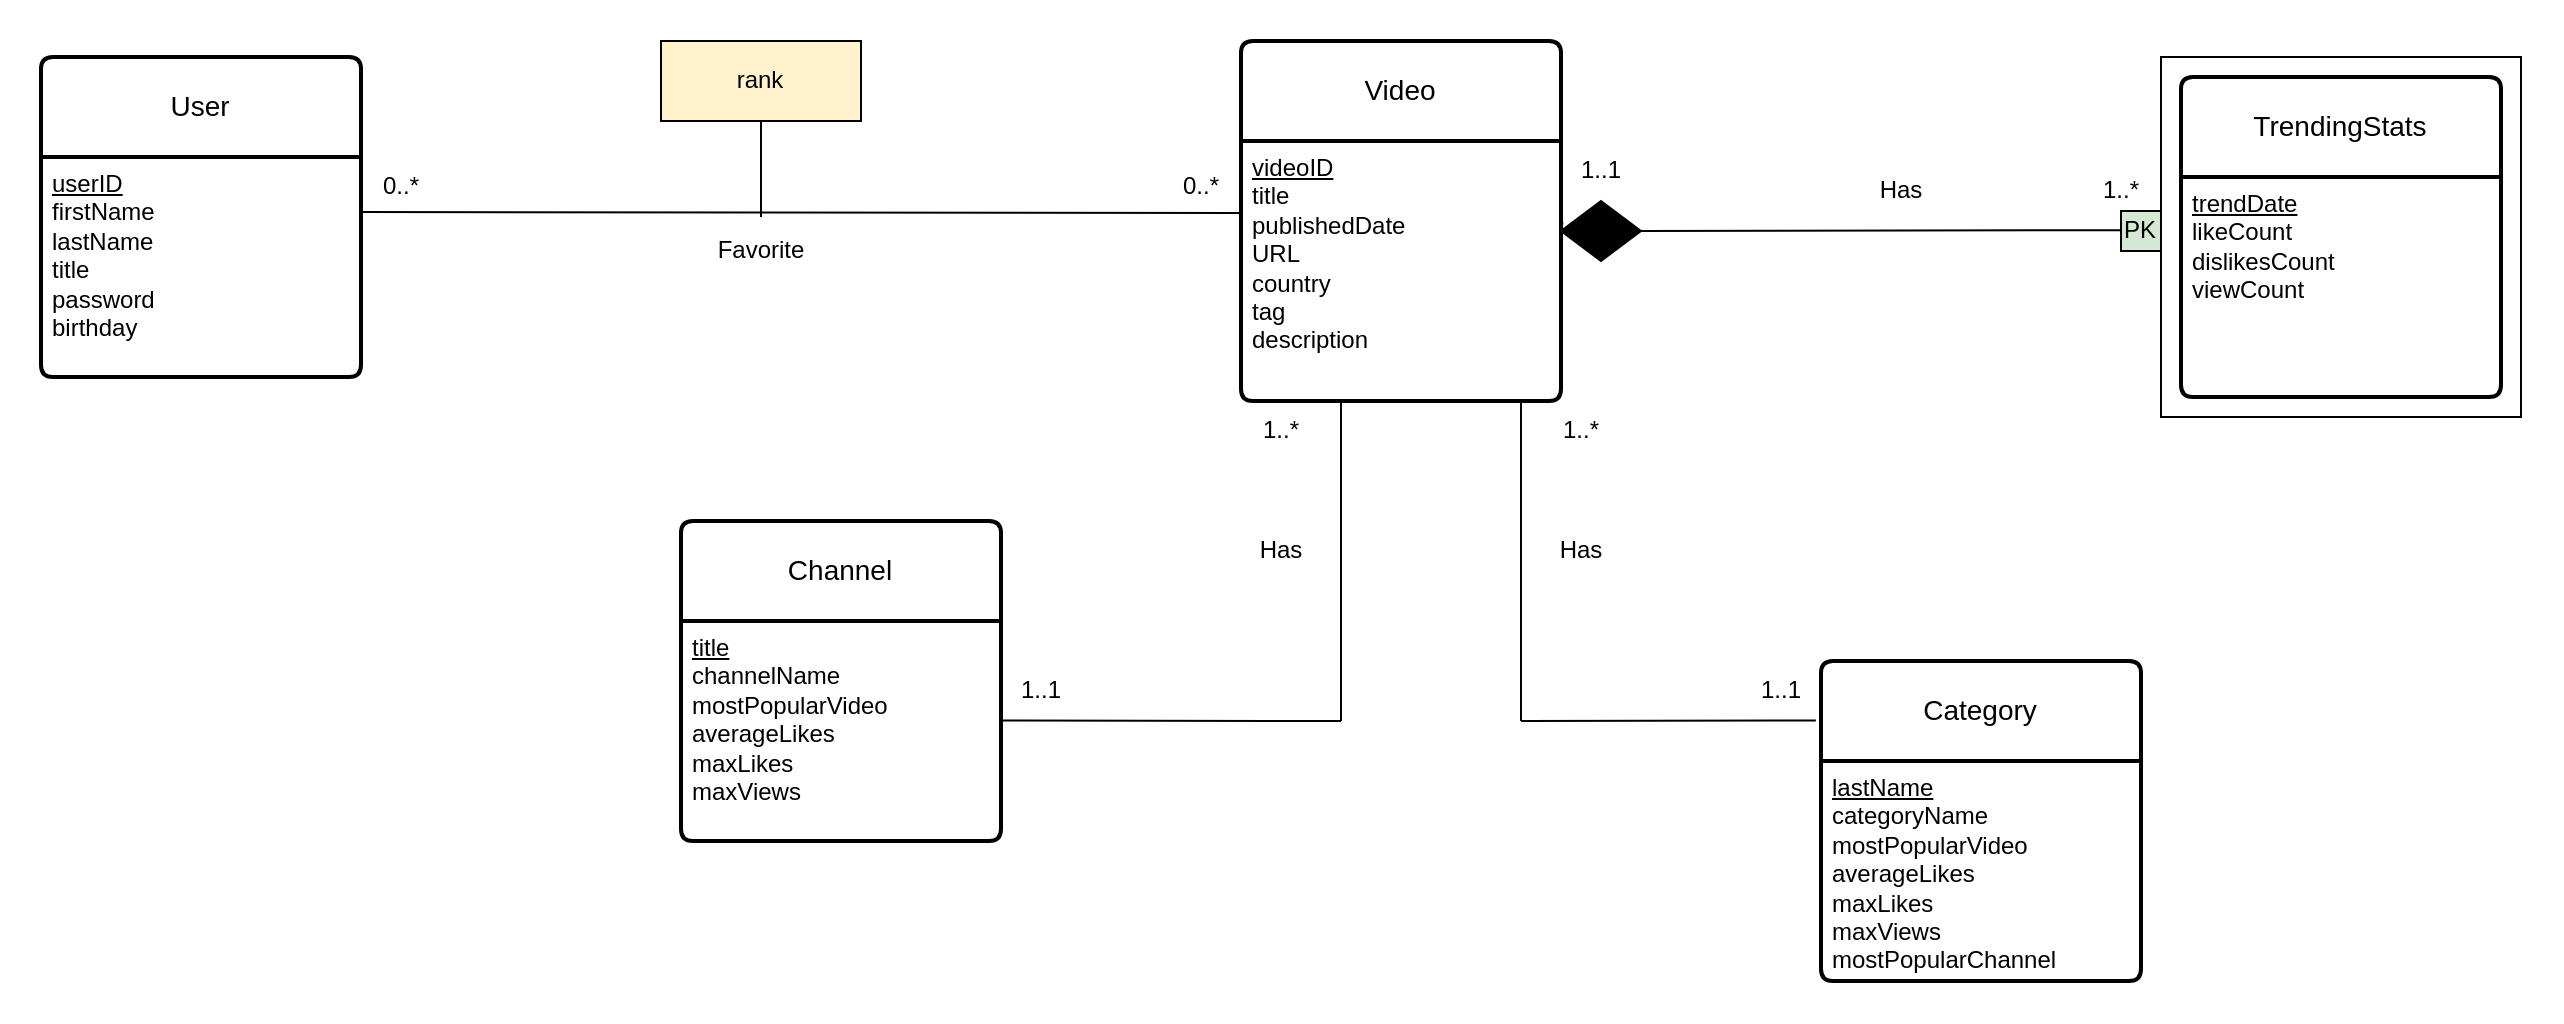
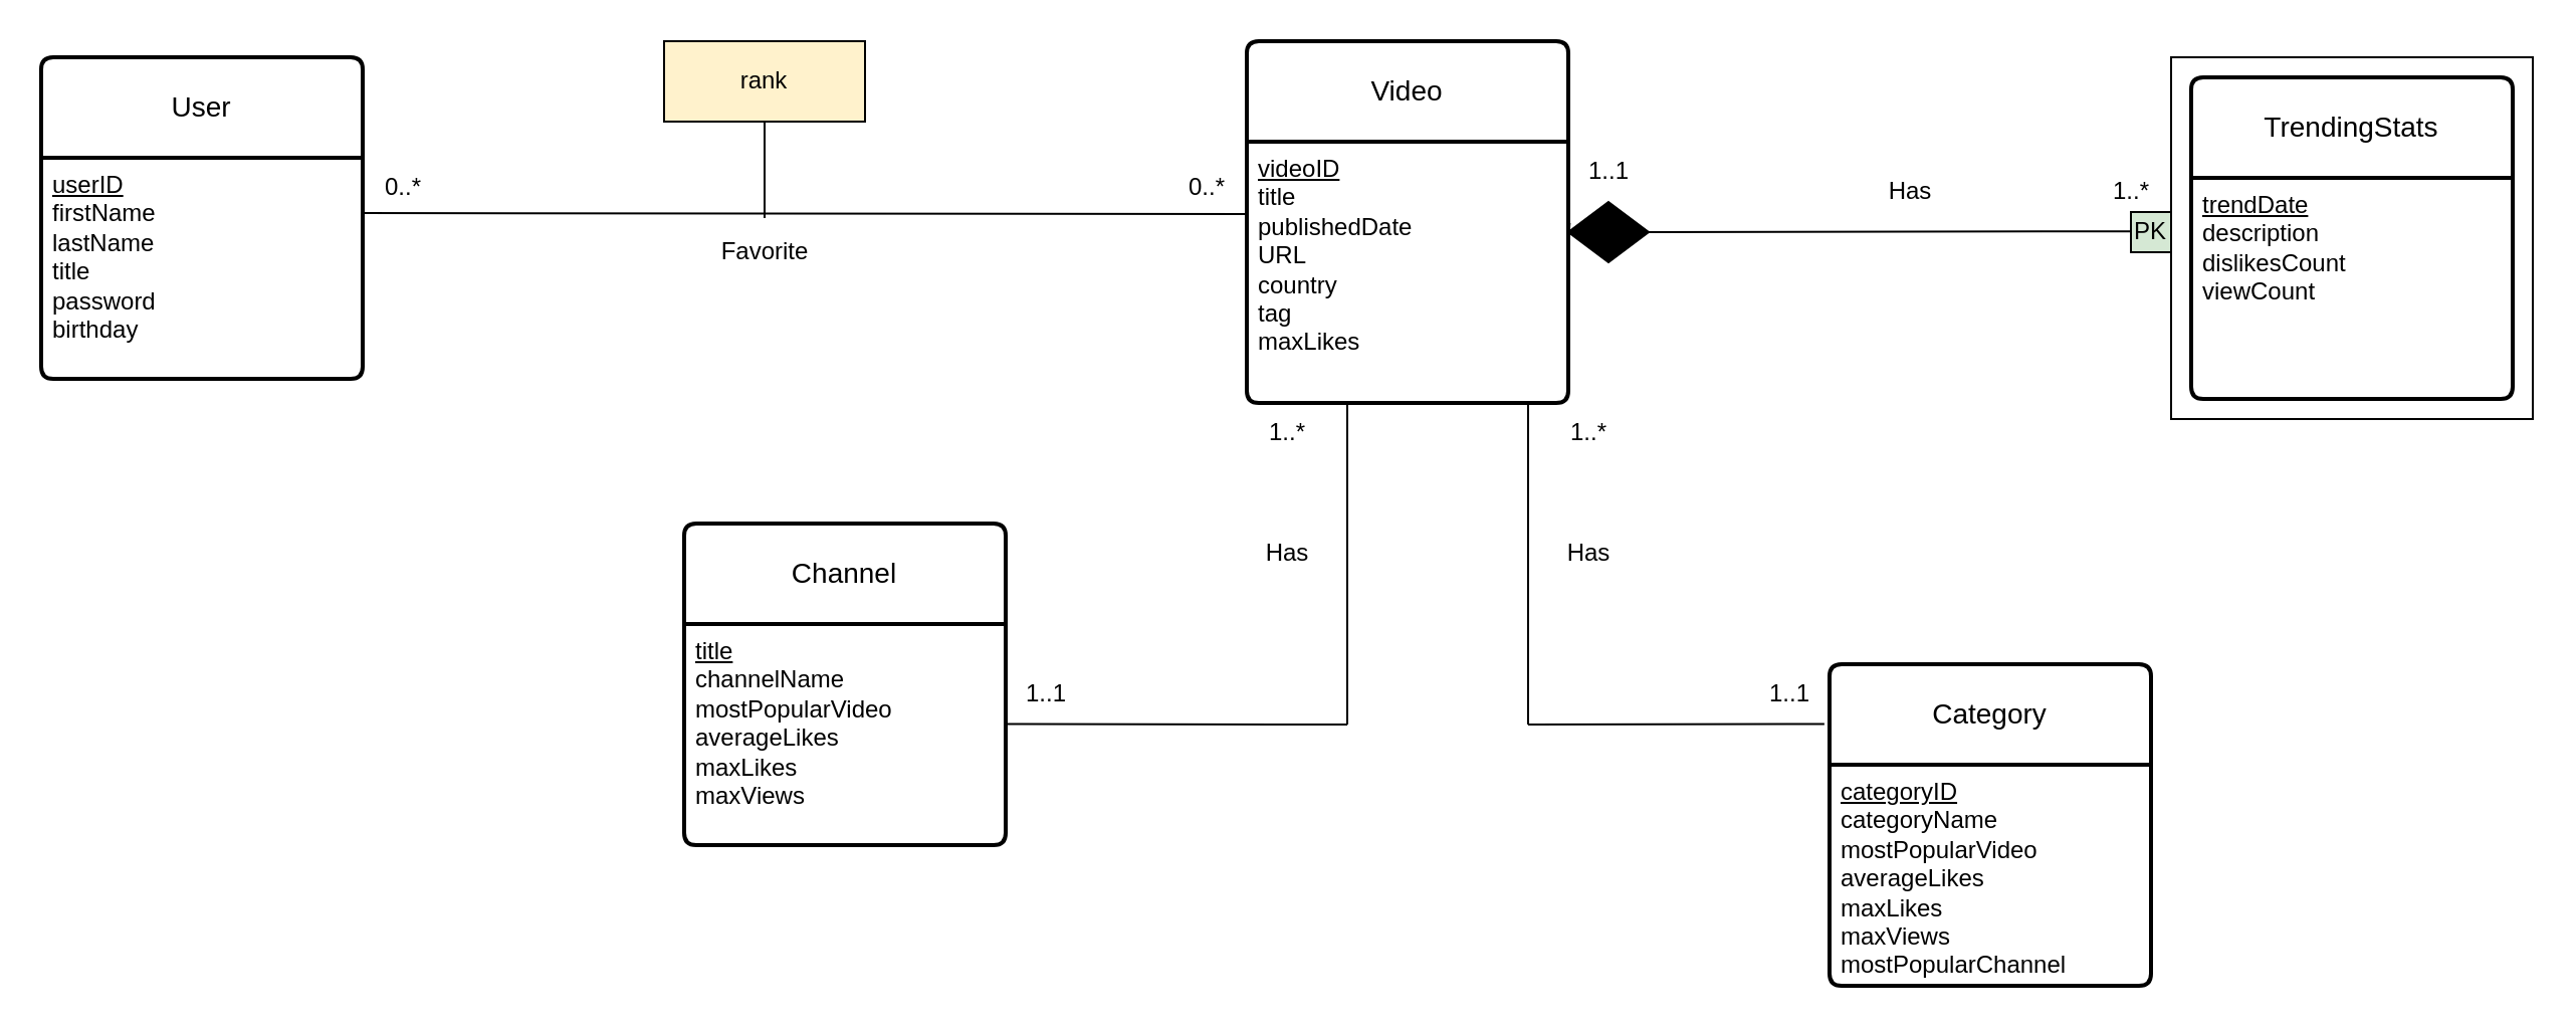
  <mxCell id="0" />
  <mxCell id="1" parent="0" />
  <mxCell id="2" value="User" style="swimlane;childLayout=stackLayout;horizontal=1;startSize=50;horizontalStack=0;rounded=1;fontSize=14;fontStyle=0;strokeWidth=2;resizeParent=0;resizeLast=1;shadow=0;dashed=0;align=center;arcSize=4;whiteSpace=wrap;html=1;" parent="1" vertex="1"><mxGeometry x="20" y="28" width="160" height="160" as="geometry" /></mxCell>
  <mxCell id="3" value="&lt;u&gt;userID&lt;/u&gt;&lt;br&gt;firstName&lt;br&gt;lastName&lt;br&gt;title&lt;br&gt;password&lt;br&gt;birthday" style="align=left;strokeColor=none;fillColor=none;spacingLeft=4;fontSize=12;verticalAlign=top;resizable=0;rotatable=0;part=1;html=1;" parent="2" vertex="1"><mxGeometry y="50" width="160" height="110" as="geometry" /></mxCell>
  <mxCell id="4" value="Video" style="swimlane;childLayout=stackLayout;horizontal=1;startSize=50;horizontalStack=0;rounded=1;fontSize=14;fontStyle=0;strokeWidth=2;resizeParent=0;resizeLast=1;shadow=0;dashed=0;align=center;arcSize=4;whiteSpace=wrap;html=1;" parent="1" vertex="1"><mxGeometry x="620" y="20" width="160" height="180" as="geometry" /></mxCell>
- <mxCell id="5" value="&lt;u&gt;videoID&lt;/u&gt;&lt;br&gt;title&lt;br&gt;publishedDate&lt;br&gt;URL&lt;br&gt;country&lt;br&gt;tag&lt;br&gt;description&lt;br&gt;" style="align=left;strokeColor=none;fillColor=none;spacingLeft=4;fontSize=12;verticalAlign=top;resizable=0;rotatable=0;part=1;html=1;" parent="4" vertex="1"><mxGeometry y="50" width="160" height="130" as="geometry" /></mxCell>
+ <mxCell id="5" value="&lt;u&gt;videoID&lt;/u&gt;&lt;br&gt;title&lt;br&gt;publishedDate&lt;br&gt;URL&lt;br&gt;country&lt;br&gt;tag&lt;br&gt;maxLikes&lt;br&gt;" style="align=left;strokeColor=none;fillColor=none;spacingLeft=4;fontSize=12;verticalAlign=top;resizable=0;rotatable=0;part=1;html=1;" parent="4" vertex="1"><mxGeometry y="50" width="160" height="130" as="geometry" /></mxCell>
  <mxCell id="6" value="TrendingStats" style="swimlane;childLayout=stackLayout;horizontal=1;startSize=50;horizontalStack=0;rounded=1;fontSize=14;fontStyle=0;strokeWidth=2;resizeParent=0;resizeLast=1;shadow=0;dashed=0;align=center;arcSize=4;whiteSpace=wrap;html=1;" parent="1" vertex="1"><mxGeometry x="1090" y="38" width="160" height="160" as="geometry" /></mxCell>
- <mxCell id="7" value="&lt;u&gt;trendDate&lt;br&gt;&lt;/u&gt;likeCount&lt;br&gt;dislikesCount&lt;br&gt;viewCount" style="align=left;strokeColor=none;fillColor=none;spacingLeft=4;fontSize=12;verticalAlign=top;resizable=0;rotatable=0;part=1;html=1;" parent="6" vertex="1"><mxGeometry y="50" width="160" height="110" as="geometry" /></mxCell>
+ <mxCell id="7" value="&lt;u&gt;trendDate&lt;br&gt;&lt;/u&gt;description&lt;br&gt;dislikesCount&lt;br&gt;viewCount" style="align=left;strokeColor=none;fillColor=none;spacingLeft=4;fontSize=12;verticalAlign=top;resizable=0;rotatable=0;part=1;html=1;" parent="6" vertex="1"><mxGeometry y="50" width="160" height="110" as="geometry" /></mxCell>
  <mxCell id="8" value="Channel" style="swimlane;childLayout=stackLayout;horizontal=1;startSize=50;horizontalStack=0;rounded=1;fontSize=14;fontStyle=0;strokeWidth=2;resizeParent=0;resizeLast=1;shadow=0;dashed=0;align=center;arcSize=4;whiteSpace=wrap;html=1;" parent="1" vertex="1"><mxGeometry x="340" y="260" width="160" height="160" as="geometry" /></mxCell>
  <mxCell id="9" value="&lt;u&gt;title&lt;br&gt;&lt;/u&gt;channelName&lt;br&gt;mostPopularVideo&lt;br&gt;averageLikes&lt;br&gt;maxLikes&lt;br&gt;maxViews" style="align=left;strokeColor=none;fillColor=none;spacingLeft=4;fontSize=12;verticalAlign=top;resizable=0;rotatable=0;part=1;html=1;" parent="8" vertex="1"><mxGeometry y="50" width="160" height="110" as="geometry" /></mxCell>
  <mxCell id="10" value="Has" style="text;html=1;align=center;verticalAlign=middle;resizable=0;points=[];autosize=1;strokeColor=none;fillColor=none;" parent="1" vertex="1"><mxGeometry x="930" y="80" width="40" height="30" as="geometry" /></mxCell>
  <mxCell id="11" value="1..*" style="text;html=1;align=center;verticalAlign=middle;resizable=0;points=[];autosize=1;strokeColor=none;fillColor=none;" parent="1" vertex="1"><mxGeometry x="1040" y="80" width="40" height="30" as="geometry" /></mxCell>
  <mxCell id="12" value="1..1" style="text;html=1;align=center;verticalAlign=middle;resizable=0;points=[];autosize=1;strokeColor=none;fillColor=none;" parent="1" vertex="1"><mxGeometry x="780" y="70" width="40" height="30" as="geometry" /></mxCell>
  <mxCell id="13" value="Category" style="swimlane;childLayout=stackLayout;horizontal=1;startSize=50;horizontalStack=0;rounded=1;fontSize=14;fontStyle=0;strokeWidth=2;resizeParent=0;resizeLast=1;shadow=0;dashed=0;align=center;arcSize=4;whiteSpace=wrap;html=1;" parent="1" vertex="1"><mxGeometry x="910" y="330" width="160" height="160" as="geometry" /></mxCell>
- <mxCell id="14" value="&lt;u&gt;lastName&lt;br&gt;&lt;/u&gt;categoryName&lt;br&gt;mostPopularVideo&lt;br&gt;averageLikes&lt;br&gt;maxLikes&lt;br&gt;maxViews&lt;br&gt;mostPopularChannel" style="align=left;strokeColor=none;fillColor=none;spacingLeft=4;fontSize=12;verticalAlign=top;resizable=0;rotatable=0;part=1;html=1;" parent="13" vertex="1"><mxGeometry y="50" width="160" height="110" as="geometry" /></mxCell>
+ <mxCell id="14" value="&lt;u&gt;categoryID&lt;br&gt;&lt;/u&gt;categoryName&lt;br&gt;mostPopularVideo&lt;br&gt;averageLikes&lt;br&gt;maxLikes&lt;br&gt;maxViews&lt;br&gt;mostPopularChannel" style="align=left;strokeColor=none;fillColor=none;spacingLeft=4;fontSize=12;verticalAlign=top;resizable=0;rotatable=0;part=1;html=1;" parent="13" vertex="1"><mxGeometry y="50" width="160" height="110" as="geometry" /></mxCell>
  <mxCell id="15" value="" style="endArrow=none;html=1;rounded=0;" parent="1" edge="1"><mxGeometry width="50" height="50" relative="1" as="geometry"><mxPoint x="760" y="360" as="sourcePoint" /><mxPoint x="760" y="200" as="targetPoint" /></mxGeometry></mxCell>
  <mxCell id="16" value="" style="endArrow=none;html=1;rounded=0;entryX=-0.016;entryY=0.186;entryDx=0;entryDy=0;entryPerimeter=0;" parent="1" target="13" edge="1"><mxGeometry width="50" height="50" relative="1" as="geometry"><mxPoint x="760" y="360" as="sourcePoint" /><mxPoint x="810" y="310" as="targetPoint" /></mxGeometry></mxCell>
  <mxCell id="17" value="" style="endArrow=none;html=1;rounded=0;" parent="1" edge="1"><mxGeometry width="50" height="50" relative="1" as="geometry"><mxPoint x="670" y="360" as="sourcePoint" /><mxPoint x="670" y="200" as="targetPoint" /></mxGeometry></mxCell>
  <mxCell id="18" value="" style="endArrow=none;html=1;rounded=0;exitX=1.006;exitY=0.452;exitDx=0;exitDy=0;exitPerimeter=0;" parent="1" source="9" edge="1"><mxGeometry width="50" height="50" relative="1" as="geometry"><mxPoint x="510" y="360" as="sourcePoint" /><mxPoint x="670" y="360" as="targetPoint" /></mxGeometry></mxCell>
  <mxCell id="19" value="" style="endArrow=none;html=1;rounded=0;entryX=-0.006;entryY=0.481;entryDx=0;entryDy=0;entryPerimeter=0;" parent="1" target="34" edge="1" source="36"><mxGeometry width="50" height="50" relative="1" as="geometry"><mxPoint x="780" y="120" as="sourcePoint" /><mxPoint x="830" y="70" as="targetPoint" /></mxGeometry></mxCell>
  <mxCell id="20" value="" style="endArrow=none;html=1;rounded=0;exitX=1;exitY=0.25;exitDx=0;exitDy=0;" parent="1" source="3" edge="1"><mxGeometry width="50" height="50" relative="1" as="geometry"><mxPoint x="230" y="110" as="sourcePoint" /><mxPoint x="620" y="106" as="targetPoint" /></mxGeometry></mxCell>
  <mxCell id="21" value="Has" style="text;html=1;align=center;verticalAlign=middle;resizable=0;points=[];autosize=1;strokeColor=none;fillColor=none;" parent="1" vertex="1"><mxGeometry x="770" y="260" width="40" height="30" as="geometry" /></mxCell>
  <mxCell id="22" value="1..1" style="text;html=1;align=center;verticalAlign=middle;resizable=0;points=[];autosize=1;strokeColor=none;fillColor=none;" parent="1" vertex="1"><mxGeometry x="870" y="330" width="40" height="30" as="geometry" /></mxCell>
  <mxCell id="23" value="1..1" style="text;html=1;align=center;verticalAlign=middle;resizable=0;points=[];autosize=1;strokeColor=none;fillColor=none;" parent="1" vertex="1"><mxGeometry x="500" y="330" width="40" height="30" as="geometry" /></mxCell>
  <mxCell id="24" value="1..*" style="text;html=1;align=center;verticalAlign=middle;resizable=0;points=[];autosize=1;strokeColor=none;fillColor=none;" parent="1" vertex="1"><mxGeometry x="770" y="200" width="40" height="30" as="geometry" /></mxCell>
  <mxCell id="25" value="1..*" style="text;html=1;align=center;verticalAlign=middle;resizable=0;points=[];autosize=1;strokeColor=none;fillColor=none;" parent="1" vertex="1"><mxGeometry x="620" y="200" width="40" height="30" as="geometry" /></mxCell>
  <mxCell id="26" value="Has" style="text;html=1;align=center;verticalAlign=middle;resizable=0;points=[];autosize=1;strokeColor=none;fillColor=none;" parent="1" vertex="1"><mxGeometry x="620" y="260" width="40" height="30" as="geometry" /></mxCell>
  <mxCell id="27" value="" style="endArrow=none;html=1;rounded=0;" parent="1" edge="1"><mxGeometry width="50" height="50" relative="1" as="geometry"><mxPoint x="380" y="108" as="sourcePoint" /><mxPoint x="380" y="60" as="targetPoint" /></mxGeometry></mxCell>
  <mxCell id="28" value="0..*" style="text;html=1;align=center;verticalAlign=middle;resizable=0;points=[];autosize=1;strokeColor=none;fillColor=none;" parent="1" vertex="1"><mxGeometry x="580" y="78" width="40" height="30" as="geometry" /></mxCell>
  <mxCell id="29" value="0..*" style="text;html=1;align=center;verticalAlign=middle;resizable=0;points=[];autosize=1;strokeColor=none;fillColor=none;" parent="1" vertex="1"><mxGeometry x="180" y="78" width="40" height="30" as="geometry" /></mxCell>
  <mxCell id="30" value="Favorite" style="text;html=1;align=center;verticalAlign=middle;resizable=0;points=[];autosize=1;strokeColor=none;fillColor=none;" parent="1" vertex="1"><mxGeometry x="345" y="110" width="70" height="30" as="geometry" /></mxCell>
  <mxCell id="31" value="rank" style="whiteSpace=wrap;html=1;align=center;fillColor=#fff2cc;" parent="1" vertex="1"><mxGeometry x="330" y="20" width="100" height="40" as="geometry" /></mxCell>
  <mxCell id="32" value="" style="endArrow=none;html=1;rounded=0;entryX=0.017;entryY=0.349;entryDx=0;entryDy=0;entryPerimeter=0;" edge="1" parent="1" target="33"><mxGeometry width="50" height="50" relative="1" as="geometry"><mxPoint x="780" y="120" as="sourcePoint" /><mxPoint x="1093" y="118" as="targetPoint" /></mxGeometry></mxCell>
  <mxCell id="33" value="" style="rhombus;whiteSpace=wrap;html=1;fillColor=#000000;" vertex="1" parent="1"><mxGeometry x="780" y="100" width="40" height="30" as="geometry" /></mxCell>
  <mxCell id="34" value="" style="whiteSpace=wrap;html=1;aspect=fixed;fillColor=none;" vertex="1" parent="1"><mxGeometry x="1080" y="28" width="180" height="180" as="geometry" /></mxCell>
  <mxCell id="35" value="" style="endArrow=none;html=1;rounded=0;entryX=-0.006;entryY=0.481;entryDx=0;entryDy=0;entryPerimeter=0;" edge="1" parent="1" source="33" target="36"><mxGeometry width="50" height="50" relative="1" as="geometry"><mxPoint x="820" y="115" as="sourcePoint" /><mxPoint x="1079" y="115" as="targetPoint" /></mxGeometry></mxCell>
  <mxCell id="36" value="PK" style="whiteSpace=wrap;html=1;aspect=fixed;fillColor=#d5e8d4;" vertex="1" parent="1"><mxGeometry x="1060" y="105" width="20" height="20" as="geometry" /></mxCell>
